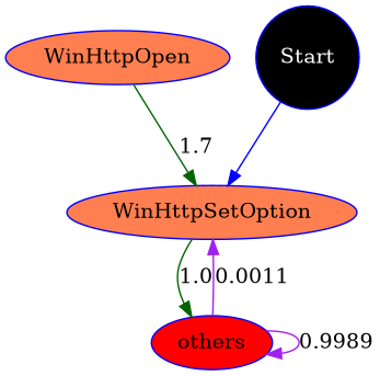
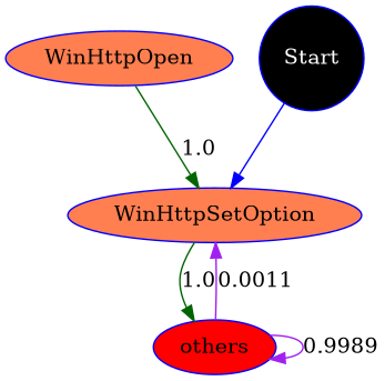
  digraph {
    node [color=blue fillcolor=coral style=filled]
    edge [color=darkgreen]
    n1 [label=WinHttpOpen]
    n2 [label=WinHttpSetOption]
    n3 [fillcolor=red label=others]
    Start [fillcolor=black fontcolor=white shape=circle]
-   n1 -> n2 [label=1.7]
+   n1 -> n2 [label=1.0]
    n2 -> n3 [label=1.0]
    n3 -> n2 [color=purple label=0.0011]
    n3 -> n3 [color=purple label=0.9989]
    Start -> n2 [color=blue]
  }
